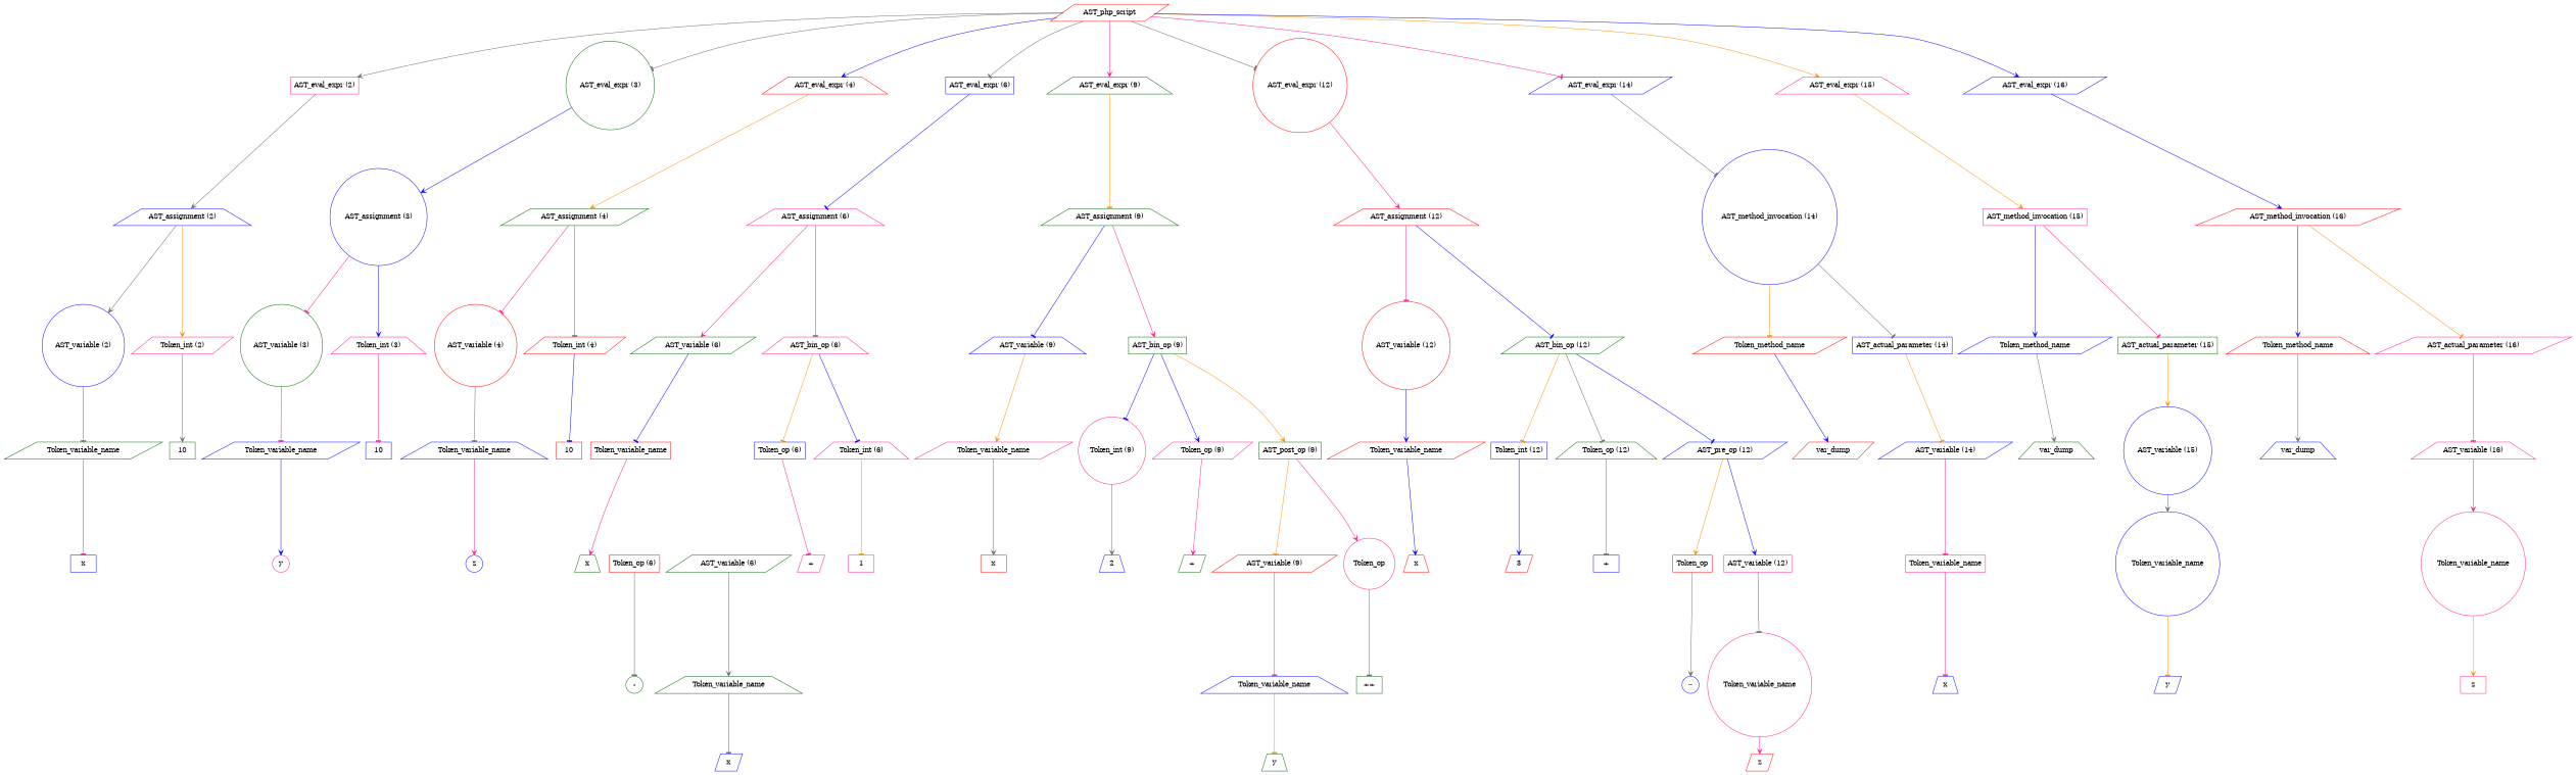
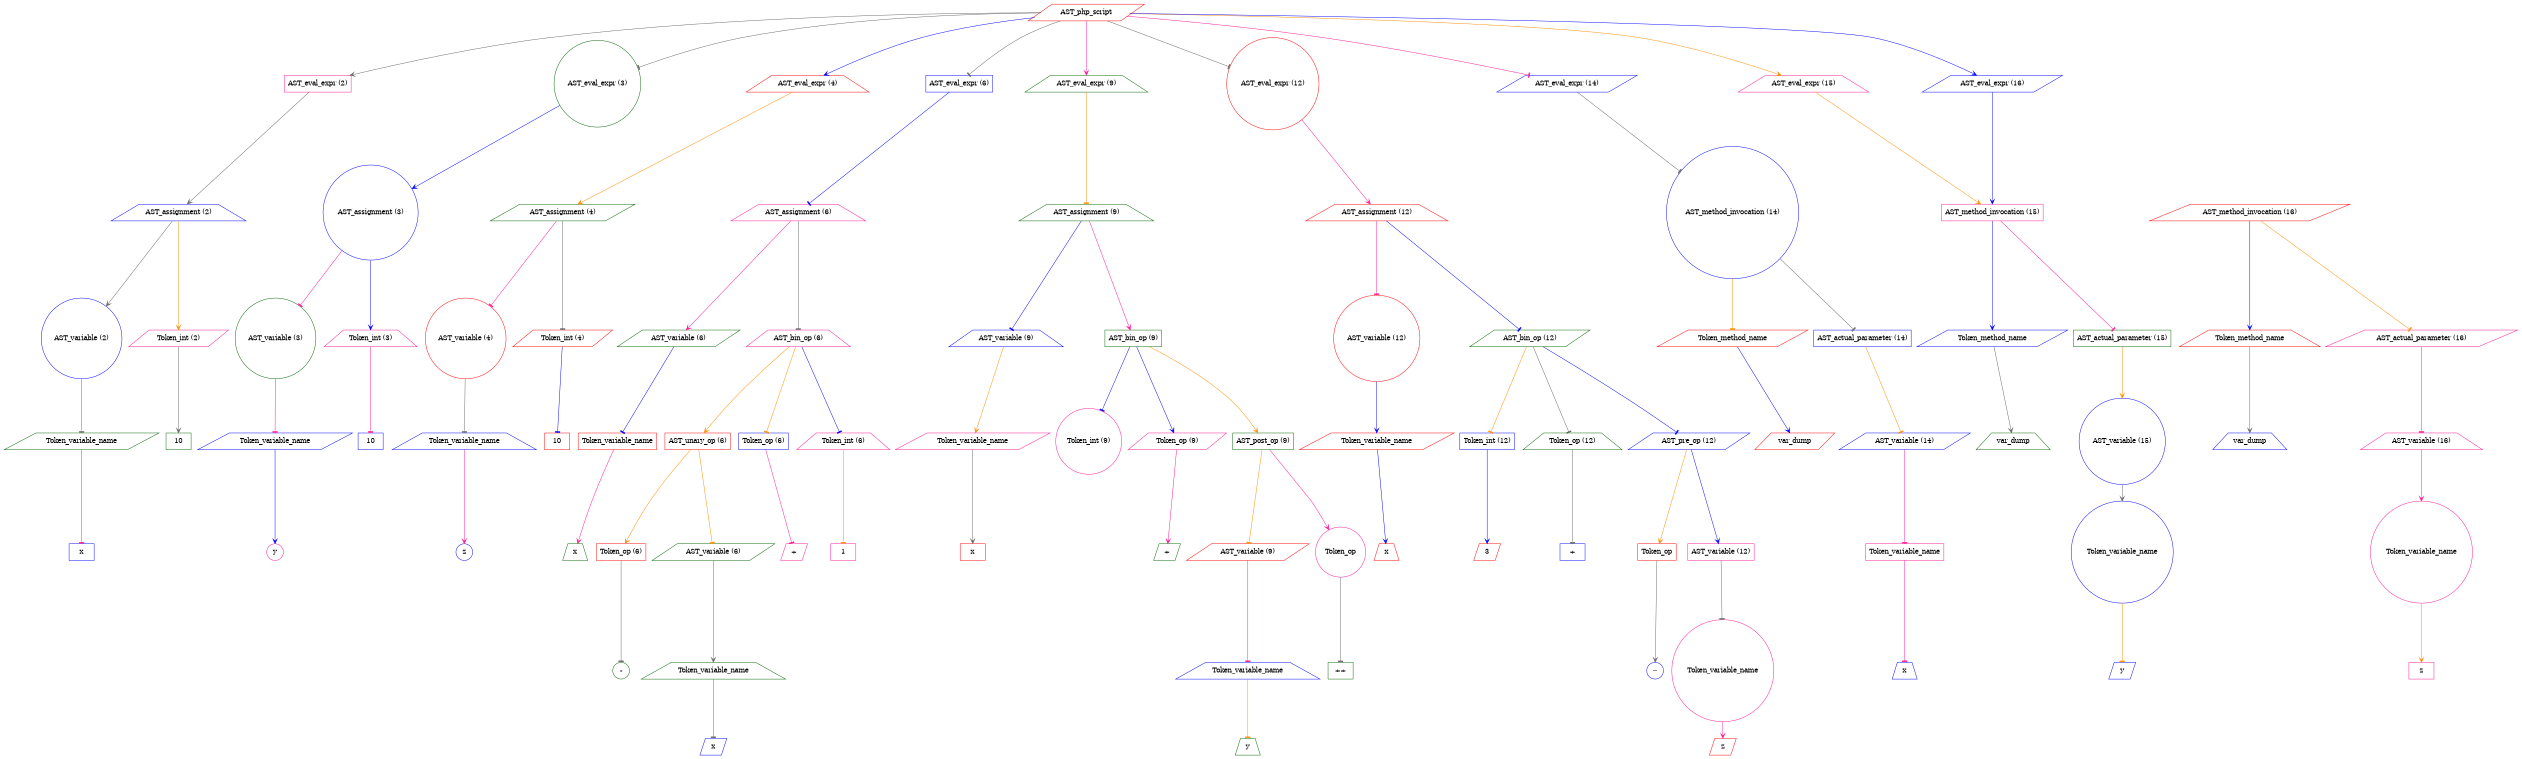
  digraph {
    node [color=blue shape=parallelogram]
    edge [arrowhead=tee color=gray40]
    n1 [color=red label=AST_php_script]
    n2 [color=deeppink label="AST_eval_expr (2)" shape=box]
    n3 [color=darkgreen label="AST_eval_expr (3)" shape=circle]
    n4 [color=red label="AST_eval_expr (4)" shape=trapezium]
    n5 [label="AST_eval_expr (6)" shape=box]
    n6 [color=darkgreen label="AST_eval_expr (9)" shape=trapezium]
    n7 [color=red label="AST_eval_expr (12)" shape=circle]
    n8 [label="AST_eval_expr (14)"]
    n9 [color=deeppink label="AST_eval_expr (15)" shape=trapezium]
    n10 [label="AST_eval_expr (16)"]
    n11 [label="AST_assignment (2)" shape=trapezium]
    n12 [label="AST_assignment (3)" shape=circle]
    n13 [color=darkgreen label="AST_assignment (4)"]
    n14 [color=deeppink label="AST_assignment (6)" shape=trapezium]
    n15 [color=darkgreen label="AST_assignment (9)" shape=trapezium]
    n16 [color=red label="AST_assignment (12)" shape=trapezium]
    n17 [label="AST_method_invocation (14)" shape=circle]
    n18 [color=deeppink label="AST_method_invocation (15)" shape=box]
    n19 [color=red label="AST_method_invocation (16)"]
    n20 [label="AST_variable (2)" shape=circle]
    n21 [color=deeppink label="Token_int (2)"]
    n22 [color=darkgreen label=Token_variable_name]
    n23 [color=darkgreen label=10 shape=box]
    n24 [label=x shape=box]
    n25 [color=darkgreen label="AST_variable (3)" shape=circle]
    n26 [color=deeppink label="Token_int (3)" shape=trapezium]
    n27 [label=Token_variable_name]
    n28 [label=10 shape=box]
    n29 [color=deeppink label=y shape=circle]
    n30 [color=red label="AST_variable (4)" shape=circle]
    n31 [color=red label="Token_int (4)"]
    n32 [label=Token_variable_name shape=trapezium]
    n33 [color=red label=10 shape=box]
    n34 [label=z shape=circle]
    n35 [color=darkgreen label="AST_variable (6)"]
    n36 [color=deeppink label="AST_bin_op (6)" shape=trapezium]
    n37 [color=red label=Token_variable_name shape=box]
+   n38 [color=red label="AST_unary_op (6)" shape=box]
    n39 [label="Token_op (6)" shape=box]
    n40 [color=deeppink label="Token_int (6)" shape=trapezium]
    n41 [color=darkgreen label=x shape=trapezium]
    n42 [color=red label="Token_op (6)" shape=box]
    n43 [color=darkgreen label="AST_variable (6)"]
    n44 [color=deeppink label="+"]
    n45 [color=deeppink label=1 shape=box]
    n46 [color=darkgreen label="-" shape=circle]
    n47 [color=darkgreen label=Token_variable_name shape=trapezium]
    n48 [label=x]
    n49 [label="AST_variable (9)" shape=trapezium]
    n50 [color=darkgreen label="AST_bin_op (9)" shape=box]
    n51 [color=deeppink label=Token_variable_name]
    n52 [color=deeppink label="Token_int (9)" shape=circle]
    n53 [color=deeppink label="Token_op (9)"]
    n54 [color=darkgreen label="AST_post_op (9)" shape=box]
    n55 [color=red label=x shape=box]
-   n56 [label=2 shape=trapezium]
    n57 [color=darkgreen label="+"]
    n58 [color=red label="AST_variable (9)"]
    n59 [color=deeppink label=Token_op shape=circle]
    n60 [label=Token_variable_name shape=trapezium]
    n61 [color=darkgreen label="++" shape=box]
    n62 [color=darkgreen label=y shape=trapezium]
    n63 [color=red label="AST_variable (12)" shape=circle]
    n64 [color=darkgreen label="AST_bin_op (12)"]
    n65 [color=red label=Token_variable_name]
    n66 [label="Token_int (12)" shape=box]
    n67 [color=darkgreen label="Token_op (12)" shape=trapezium]
    n68 [label="AST_pre_op (12)"]
    n69 [color=red label=x shape=trapezium]
    n70 [color=red label=3]
    n71 [label="+" shape=box]
    n72 [color=red label=Token_op shape=box]
    n73 [color=deeppink label="AST_variable (12)" shape=box]
    n74 [label="--" shape=circle]
    n75 [color=deeppink label=Token_variable_name shape=circle]
    n76 [color=red label=z]
    n77 [color=red label=Token_method_name]
    n78 [label="AST_actual_parameter (14)" shape=box]
    n79 [color=red label=var_dump]
    n80 [label="AST_variable (14)"]
    n81 [color=deeppink label=Token_variable_name shape=box]
    n82 [label=x shape=trapezium]
    n83 [label=Token_method_name]
    n84 [color=darkgreen label="AST_actual_parameter (15)" shape=box]
    n85 [color=darkgreen label=var_dump shape=trapezium]
    n86 [label="AST_variable (15)" shape=circle]
    n87 [label=Token_variable_name shape=circle]
    n88 [label=y]
    n89 [color=red label=Token_method_name shape=trapezium]
    n90 [color=deeppink label="AST_actual_parameter (16)"]
    n91 [label=var_dump shape=trapezium]
    n92 [color=deeppink label="AST_variable (16)" shape=trapezium]
    n93 [color=deeppink label=Token_variable_name shape=circle]
    n94 [color=deeppink label=z shape=box]
    n1 -> n2 [arrowhead=vee]
    n1 -> n3
    n1 -> n4 [arrowhead=vee color=blue]
    n1 -> n5
    n1 -> n6 [arrowhead=vee color=deeppink]
    n1 -> n7
    n1 -> n8 [color=deeppink]
    n1 -> n9 [arrowhead=vee color=darkorange]
    n1 -> n10 [arrowhead=vee color=blue]
    n2 -> n11 [arrowhead=vee]
    n3 -> n12 [arrowhead=vee color=blue]
    n4 -> n13 [arrowhead=vee color=darkorange]
    n5 -> n14 [color=blue]
    n6 -> n15 [color=darkorange]
    n7 -> n16 [arrowhead=vee color=deeppink]
    n8 -> n17
    n9 -> n18 [arrowhead=vee color=darkorange]
-   n10 -> n19 [arrowhead=vee color=blue]
+   n10 -> n18 [arrowhead=vee color=blue]
    n11 -> n20 [arrowhead=vee]
    n11 -> n21 [arrowhead=vee color=darkorange]
    n12 -> n25 [color=deeppink]
    n12 -> n26 [arrowhead=vee color=blue]
    n13 -> n30 [color=deeppink]
    n13 -> n31
    n14 -> n35 [arrowhead=vee color=deeppink]
    n14 -> n36
    n15 -> n49 [color=blue]
    n15 -> n50 [arrowhead=vee color=deeppink]
    n16 -> n63 [color=deeppink]
    n16 -> n64 [color=blue]
    n17 -> n77 [color=darkorange]
    n17 -> n78
    n18 -> n83 [arrowhead=vee color=blue]
    n18 -> n84 [color=deeppink]
    n19 -> n89 [arrowhead=vee color=blue]
    n19 -> n90 [color=darkorange]
    n20 -> n22
    n21 -> n23 [arrowhead=vee]
    n22 -> n24 [color=deeppink]
    n25 -> n27 [color=deeppink]
    n26 -> n28 [color=deeppink]
    n27 -> n29 [arrowhead=vee color=blue]
    n30 -> n32
    n31 -> n33 [color=blue]
    n32 -> n34 [arrowhead=vee color=deeppink]
    n35 -> n37 [color=blue]
+   n36 -> n38 [arrowhead=vee color=darkorange]
    n36 -> n39 [color=darkorange]
    n36 -> n40 [color=blue]
    n37 -> n41 [arrowhead=vee color=deeppink]
+   n38 -> n42 [arrowhead=vee color=darkorange]
+   n38 -> n43 [color=darkorange]
    n39 -> n44 [color=deeppink]
    n40 -> n45 [color=darkorange]
    n42 -> n46
    n43 -> n47 [arrowhead=vee]
    n47 -> n48
    n49 -> n51 [arrowhead=vee color=darkorange]
    n50 -> n52 [color=blue]
    n50 -> n53 [arrowhead=vee color=blue]
    n50 -> n54 [arrowhead=vee color=darkorange]
    n51 -> n55 [arrowhead=vee]
-   n52 -> n56 [arrowhead=vee]
    n53 -> n57 [arrowhead=vee color=deeppink]
    n54 -> n58 [color=darkorange]
    n54 -> n59 [arrowhead=vee color=deeppink]
    n58 -> n60 [color=deeppink]
    n59 -> n61
    n60 -> n62 [color=darkorange]
    n63 -> n65 [arrowhead=vee color=blue]
    n64 -> n66 [color=darkorange]
    n64 -> n67
    n64 -> n68 [color=blue]
    n65 -> n69 [arrowhead=vee color=blue]
    n66 -> n70 [arrowhead=vee color=blue]
    n67 -> n71
    n68 -> n72 [arrowhead=vee color=darkorange]
    n68 -> n73 [arrowhead=vee color=blue]
    n72 -> n74 [arrowhead=vee]
    n73 -> n75
    n75 -> n76 [arrowhead=vee color=deeppink]
    n77 -> n79 [arrowhead=vee color=blue]
    n78 -> n80 [color=darkorange]
    n80 -> n81 [color=deeppink]
    n81 -> n82 [color=deeppink]
    n83 -> n85 [arrowhead=vee]
    n84 -> n86 [arrowhead=vee color=darkorange]
    n86 -> n87 [arrowhead=vee]
    n87 -> n88 [color=darkorange]
    n89 -> n91 [arrowhead=vee]
    n90 -> n92 [color=deeppink]
    n92 -> n93 [arrowhead=vee color=deeppink]
    n93 -> n94 [arrowhead=vee color=darkorange]
  }
